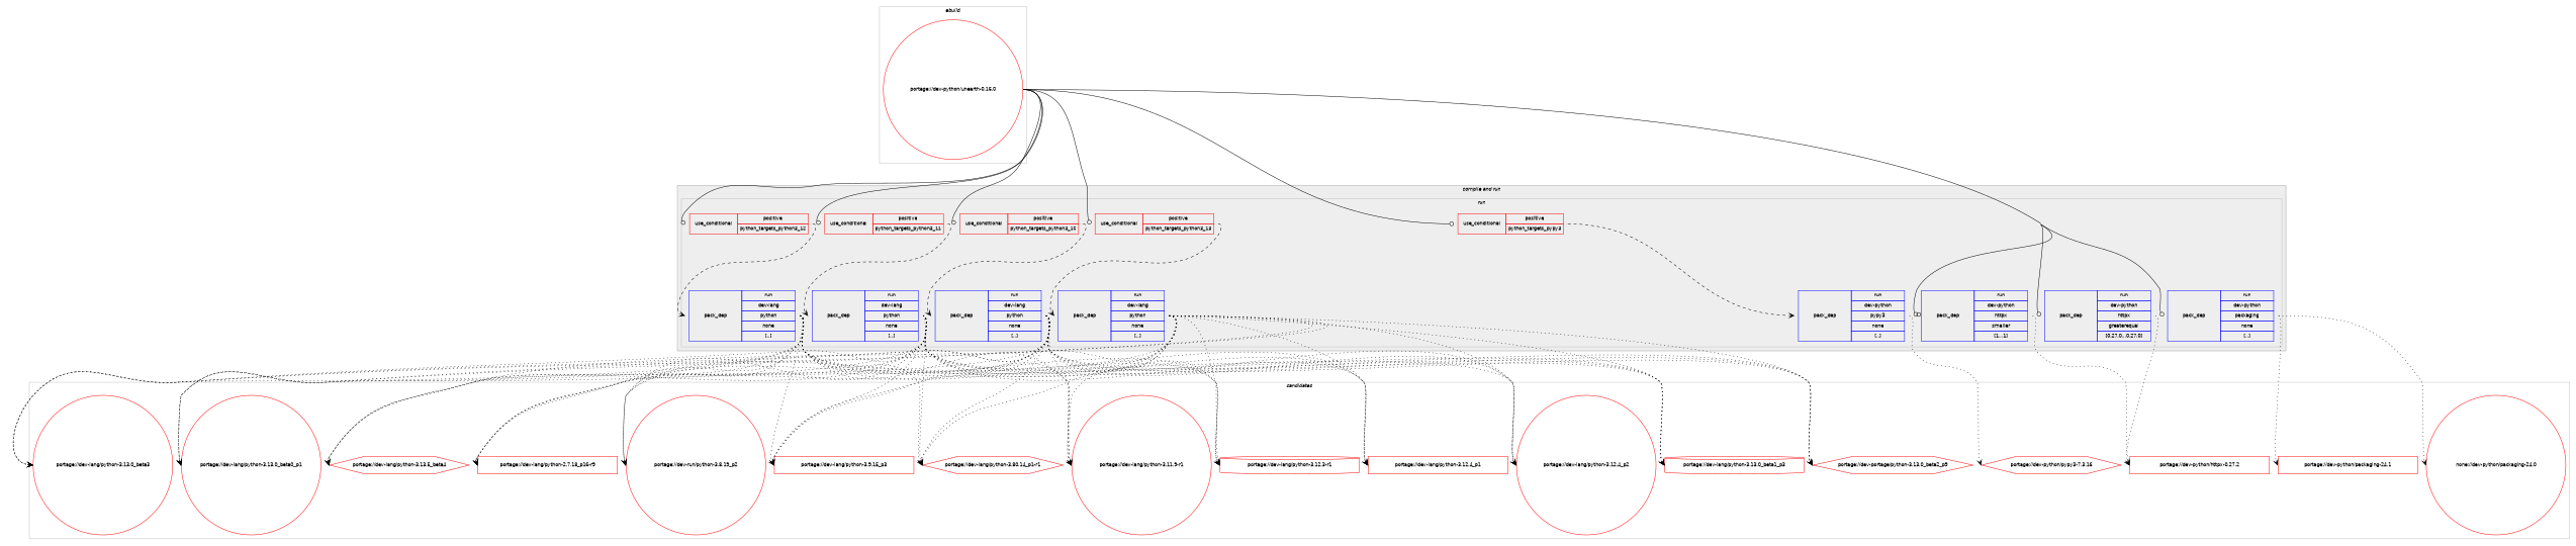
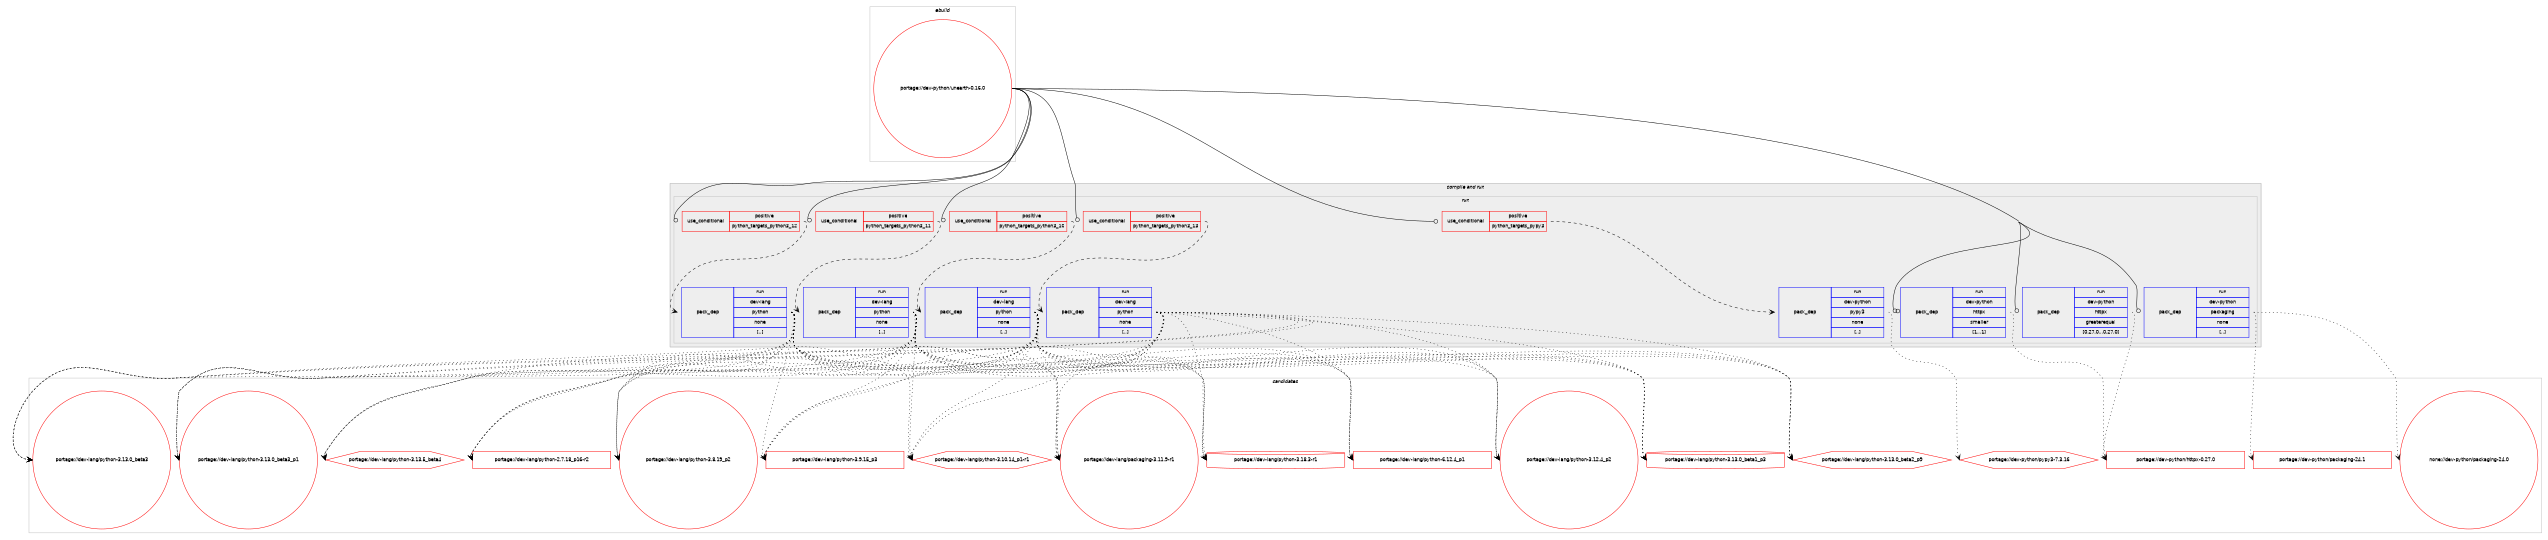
  digraph {
    compound=true
    concentrate=true
    fontname=Helvetica
    fontsize=10
    newrank=true
    rankdir=TB
    ranksep=1.5
    node [color=red fontname=Helvetica fontsize=10 shape=none]
    edge [arrowhead=vee headport=w style=dotted tailport=e weight=100]
    n1 [label="portage://dev-python/unearth-0.16.0" shape=circle width=4]
    n2 [color=blue label=<<TABLE BORDER="0" CELLBORDER="1" CELLSPACING="0" CELLPADDING="4" WIDTH="220"><TR><TD ROWSPAN="6" CELLPADDING="30">pack_dep</TD></TR><TR><TD WIDTH="110">run</TD></TR><TR><TD>dev-python</TD></TR><TR><TD>pypy3</TD></TR><TR><TD>none</TD></TR><TR><TD>[,,]</TD></TR></TABLE>>]
    n3 [label=<<TABLE BORDER="0" CELLBORDER="1" CELLSPACING="0" CELLPADDING="4"><TR><TD ROWSPAN="3" CELLPADDING="10">use_conditional</TD></TR><TR><TD>positive</TD></TR><TR><TD>python_targets_pypy3</TD></TR></TABLE>>]
    n4 [color=blue label=<<TABLE BORDER="0" CELLBORDER="1" CELLSPACING="0" CELLPADDING="4" WIDTH="220"><TR><TD ROWSPAN="6" CELLPADDING="30">pack_dep</TD></TR><TR><TD WIDTH="110">run</TD></TR><TR><TD>dev-lang</TD></TR><TR><TD>python</TD></TR><TR><TD>none</TD></TR><TR><TD>[,,]</TD></TR></TABLE>>]
    n5 [label=<<TABLE BORDER="0" CELLBORDER="1" CELLSPACING="0" CELLPADDING="4"><TR><TD ROWSPAN="3" CELLPADDING="10">use_conditional</TD></TR><TR><TD>positive</TD></TR><TR><TD>python_targets_python3_10</TD></TR></TABLE>>]
    n6 [color=blue label=<<TABLE BORDER="0" CELLBORDER="1" CELLSPACING="0" CELLPADDING="4" WIDTH="220"><TR><TD ROWSPAN="6" CELLPADDING="30">pack_dep</TD></TR><TR><TD WIDTH="110">run</TD></TR><TR><TD>dev-lang</TD></TR><TR><TD>python</TD></TR><TR><TD>none</TD></TR><TR><TD>[,,]</TD></TR></TABLE>>]
    n7 [label=<<TABLE BORDER="0" CELLBORDER="1" CELLSPACING="0" CELLPADDING="4"><TR><TD ROWSPAN="3" CELLPADDING="10">use_conditional</TD></TR><TR><TD>positive</TD></TR><TR><TD>python_targets_python3_11</TD></TR></TABLE>>]
    n8 [color=blue label=<<TABLE BORDER="0" CELLBORDER="1" CELLSPACING="0" CELLPADDING="4" WIDTH="220"><TR><TD ROWSPAN="6" CELLPADDING="30">pack_dep</TD></TR><TR><TD WIDTH="110">run</TD></TR><TR><TD>dev-lang</TD></TR><TR><TD>python</TD></TR><TR><TD>none</TD></TR><TR><TD>[,,]</TD></TR></TABLE>>]
    n9 [label=<<TABLE BORDER="0" CELLBORDER="1" CELLSPACING="0" CELLPADDING="4"><TR><TD ROWSPAN="3" CELLPADDING="10">use_conditional</TD></TR><TR><TD>positive</TD></TR><TR><TD>python_targets_python3_12</TD></TR></TABLE>>]
    n10 [color=blue label=<<TABLE BORDER="0" CELLBORDER="1" CELLSPACING="0" CELLPADDING="4" WIDTH="220"><TR><TD ROWSPAN="6" CELLPADDING="30">pack_dep</TD></TR><TR><TD WIDTH="110">run</TD></TR><TR><TD>dev-lang</TD></TR><TR><TD>python</TD></TR><TR><TD>none</TD></TR><TR><TD>[,,]</TD></TR></TABLE>>]
    n11 [label=<<TABLE BORDER="0" CELLBORDER="1" CELLSPACING="0" CELLPADDING="4"><TR><TD ROWSPAN="3" CELLPADDING="10">use_conditional</TD></TR><TR><TD>positive</TD></TR><TR><TD>python_targets_python3_13</TD></TR></TABLE>>]
    n12 [color=blue label=<<TABLE BORDER="0" CELLBORDER="1" CELLSPACING="0" CELLPADDING="4" WIDTH="220"><TR><TD ROWSPAN="6" CELLPADDING="30">pack_dep</TD></TR><TR><TD WIDTH="110">run</TD></TR><TR><TD>dev-python</TD></TR><TR><TD>httpx</TD></TR><TR><TD>greaterequal</TD></TR><TR><TD>[0.27.0,,,0.27.0]</TD></TR></TABLE>>]
    n13 [color=blue label=<<TABLE BORDER="0" CELLBORDER="1" CELLSPACING="0" CELLPADDING="4" WIDTH="220"><TR><TD ROWSPAN="6" CELLPADDING="30">pack_dep</TD></TR><TR><TD WIDTH="110">run</TD></TR><TR><TD>dev-python</TD></TR><TR><TD>httpx</TD></TR><TR><TD>smaller</TD></TR><TR><TD>[1,,,1]</TD></TR></TABLE>>]
    n14 [color=blue label=<<TABLE BORDER="0" CELLBORDER="1" CELLSPACING="0" CELLPADDING="4" WIDTH="220"><TR><TD ROWSPAN="6" CELLPADDING="30">pack_dep</TD></TR><TR><TD WIDTH="110">run</TD></TR><TR><TD>dev-python</TD></TR><TR><TD>packaging</TD></TR><TR><TD>none</TD></TR><TR><TD>[,,]</TD></TR></TABLE>>]
    n15 [label="portage://dev-python/pypy3-7.3.16" shape=hexagon width=4]
    n16 [label="portage://dev-lang/python-3.13.5_beta4" shape=hexagon width=4]
-   n17 [label="portage://dev-lang/python-3.13.0_beta0_p1" shape=circle width=4]
+   n17 [label="portage://dev-lang/python-3.13.0_beta3_p1" shape=circle width=4]
    n18 [label="portage://dev-lang/python-3.13.0_beta3" shape=circle width=4]
-   n19 [label="portage://dev-portage/python-3.13.0_beta2_p9" shape=hexagon width=4]
+   n19 [label="portage://dev-lang/python-3.13.0_beta2_p9" shape=hexagon width=4]
    n20 [label="portage://dev-lang/python-3.13.0_beta1_p3" shape=cylinder width=4]
    n21 [label="portage://dev-lang/python-3.12.4_p2" shape=circle width=4]
-   n22 [label="portage://dev-lang/python-3.12.4_p1" shape=box width=4]
-   n23 [label="portage://dev-lang/python-3.12.3-r1" shape=cylinder width=4]
-   n24 [label="portage://dev-lang/python-3.11.9-r1" shape=circle width=4]
-   n25 [label="portage://dev-lang/python-3.80.14_p1-r1" shape=hexagon width=4]
+   n22 [label="portage://dev-lang/python-6.12.4_p1" shape=box width=4]
+   n23 [label="portage://dev-lang/python-3.18.3-r1" shape=cylinder width=4]
+   n24 [label="portage://dev-lang/packaging-3.11.9-r1" shape=circle width=4]
+   n25 [label="portage://dev-lang/python-3.10.14_p1-r1" shape=hexagon width=4]
    n26 [label="portage://dev-lang/python-3.9.15_p3" shape=box width=4]
-   n27 [label="portage://dev-run/python-3.8.19_p2" shape=circle width=4]
-   n28 [label="portage://dev-lang/python-2.7.18_p16-r9" shape=box width=4]
-   n29 [label="portage://dev-python/httpx-0.27.2" shape=box width=4]
+   n27 [label="portage://dev-lang/python-3.8.19_p2" shape=circle width=4]
+   n28 [label="portage://dev-lang/python-2.7.18_p16-r2" shape=box width=4]
+   n29 [label="portage://dev-python/httpx-0.27.0" shape=box width=4]
    n30 [label="portage://dev-python/packaging-24.1" shape=box width=4]
    n31 [label="none://dev-python/packaging-24.0" shape=circle width=4]
    subgraph cluster_1 {
      color=gray
      label=<<i>ebuild</i>>
      n1
    }
    subgraph cluster_2 {
      color=gray
      label=<<i>dependencies</i>>
      subgraph cluster_3 {
        color=gray
        fillcolor="#eeeeee"
        label=<<i>compile</i>>
        style=filled
      }
      subgraph cluster_4 {
        color=gray
        fillcolor="#eeeeee"
        label=<<i>compile and run</i>>
        style=filled
      }
      subgraph cluster_5 {
        color=gray
        fillcolor="#eeeeee"
        label=<<i>run</i>>
        style=filled
        subgraph sub_6 {
          color=gray
          fillcolor="#eeeeee"
          label=<<i>run</i>>
          style=filled
          n3
          subgraph sub_7 {
            color=gray
            fillcolor="#eeeeee"
            label=<<i>run</i>>
            style=filled
            n2
          }
        }
        subgraph sub_8 {
          color=gray
          fillcolor="#eeeeee"
          label=<<i>run</i>>
          style=filled
          n5
          subgraph sub_9 {
            color=gray
            fillcolor="#eeeeee"
            label=<<i>run</i>>
            style=filled
            n4
          }
        }
        subgraph sub_10 {
          color=gray
          fillcolor="#eeeeee"
          label=<<i>run</i>>
          style=filled
          n7
          subgraph sub_11 {
            color=gray
            fillcolor="#eeeeee"
            label=<<i>run</i>>
            style=filled
            n6
          }
        }
        subgraph sub_12 {
          color=gray
          fillcolor="#eeeeee"
          label=<<i>run</i>>
          style=filled
          n9
          subgraph sub_13 {
            color=gray
            fillcolor="#eeeeee"
            label=<<i>run</i>>
            style=filled
            n8
          }
        }
        subgraph sub_14 {
          color=gray
          fillcolor="#eeeeee"
          label=<<i>run</i>>
          style=filled
          n11
          subgraph sub_15 {
            color=gray
            fillcolor="#eeeeee"
            label=<<i>run</i>>
            style=filled
            n10
          }
        }
        subgraph sub_16 {
          color=gray
          fillcolor="#eeeeee"
          label=<<i>run</i>>
          style=filled
          n12
        }
        subgraph sub_17 {
          color=gray
          fillcolor="#eeeeee"
          label=<<i>run</i>>
          style=filled
          n13
        }
        subgraph sub_18 {
          color=gray
          fillcolor="#eeeeee"
          label=<<i>run</i>>
          style=filled
          n14
        }
      }
    }
    subgraph cluster_19 {
      color=gray
      label=<<i>candidates</i>>
      rank=same
      subgraph sub_20 {
        color=black
        label=<<i>candidates</i>>
        nodesep=1
        rank=same
        n15
      }
      subgraph sub_21 {
        color=black
        label=<<i>candidates</i>>
        nodesep=1
        rank=same
        n16
        n17
        n18
        n19
        n20
        n21
        n22
        n23
        n24
        n25
        n26
        n27
        n28
      }
      subgraph sub_22 {
        color=black
        label=<<i>candidates</i>>
        nodesep=1
        rank=same
        n16
        n17
        n18
        n19
        n20
        n21
        n22
        n23
        n24
        n25
        n26
        n27
        n28
      }
      subgraph sub_23 {
        color=black
        label=<<i>candidates</i>>
        nodesep=1
        rank=same
        n16
        n17
        n18
        n19
        n20
        n21
        n22
        n23
        n24
        n25
        n26
        n27
        n28
      }
      subgraph sub_24 {
        color=black
        label=<<i>candidates</i>>
        nodesep=1
        rank=same
        n16
        n17
        n18
        n19
        n20
        n21
        n22
        n23
        n24
        n25
        n26
        n27
        n28
      }
      subgraph sub_25 {
        color=black
        label=<<i>candidates</i>>
        nodesep=1
        rank=same
        n29
      }
      subgraph sub_26 {
        color=black
        label=<<i>candidates</i>>
        nodesep=1
        rank=same
        n29
      }
      subgraph sub_27 {
        color=black
        label=<<i>candidates</i>>
        nodesep=1
        rank=same
        n30
        n31
      }
    }
    n1 -> n3 [arrowhead=odot style=solid weight=20]
    n1 -> n5 [arrowhead=odot style=solid weight=20]
    n1 -> n7 [arrowhead=odot style=solid weight=20]
    n1 -> n9 [arrowhead=odot style=solid weight=20]
    n1 -> n11 [arrowhead=odot style=solid weight=20]
    n1 -> n12 [arrowhead=odot style=solid weight=20]
    n1 -> n13 [arrowhead=odot style=solid weight=20]
    n1 -> n14 [arrowhead=odot style=solid weight=20]
    n2 -> n15
    n3 -> n2 [style=dashed weight=20]
    n4 -> n16
    n4 -> n17
    n4 -> n18
    n4 -> n19
    n4 -> n20
    n4 -> n21
    n4 -> n22
    n4 -> n23
    n4 -> n24
    n4 -> n25
    n4 -> n26
    n4 -> n27
    n4 -> n28
    n5 -> n4 [style=dashed weight=20]
    n6 -> n16
    n6 -> n17
    n6 -> n18
    n6 -> n19
    n6 -> n20
    n6 -> n21
    n6 -> n22
    n6 -> n23
    n6 -> n24
    n6 -> n25
    n6 -> n26
    n6 -> n27
    n6 -> n28
    n7 -> n6 [style=dashed weight=20]
    n8 -> n16
    n8 -> n17
    n8 -> n18
    n8 -> n19
    n8 -> n20
    n8 -> n21
    n8 -> n22
    n8 -> n23
    n8 -> n24
    n8 -> n25
    n8 -> n26
    n8 -> n27
    n8 -> n28
    n9 -> n8 [style=dashed weight=20]
    n10 -> n16
    n10 -> n17
    n10 -> n18
    n10 -> n19
    n10 -> n20
    n10 -> n21
    n10 -> n22
    n10 -> n23
    n10 -> n24
    n10 -> n25
    n10 -> n26
    n10 -> n27
    n10 -> n28
    n11 -> n10 [style=dashed weight=20]
    n12 -> n29
    n13 -> n29
    n14 -> n30
    n14 -> n31
  }
